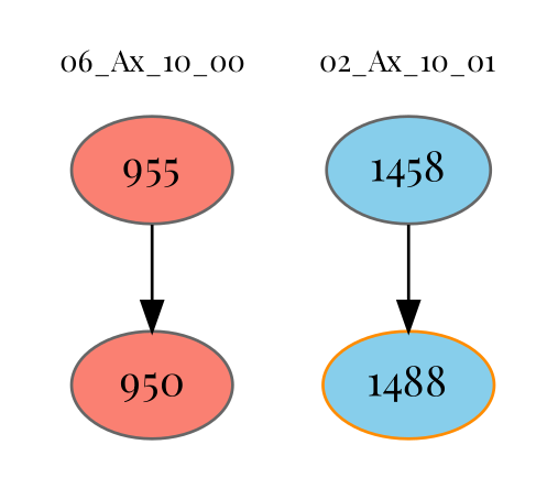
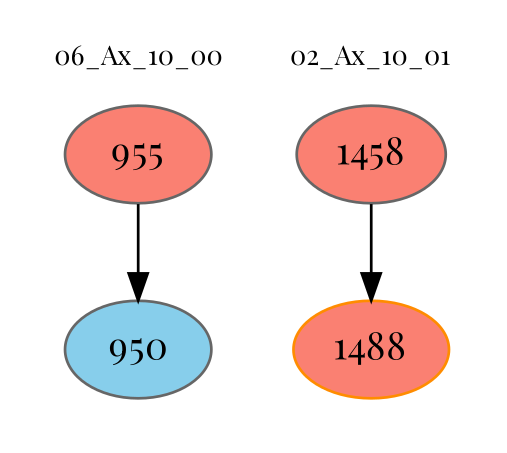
  digraph {
    fontname="Playfair Display"
    node [color=gray40 fillcolor=salmon fontname="Playfair Display" style=filled]
    edge [color=black fontname="Playfair Display"]
    n1 [label=955]
-   n2 [label=950]
-   n3 [fillcolor=skyblue label=1458]
-   n4 [color=darkorange fillcolor=skyblue label=1488]
+   n2 [fillcolor=skyblue label=950]
+   n3 [label=1458]
+   n4 [color=darkorange label=1488]
    subgraph cluster_1 {
      color=white
      fontsize=10
      label="06_Ax_10_00"
      n1
      n2
    }
    subgraph cluster_2 {
      color=white
      fontsize=10
      label="02_Ax_10_01"
      n3
      n4
    }
    n1 -> n2
    n3 -> n4
  }
